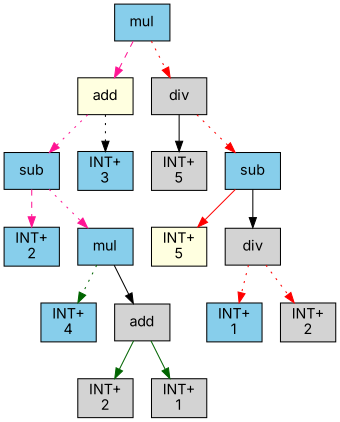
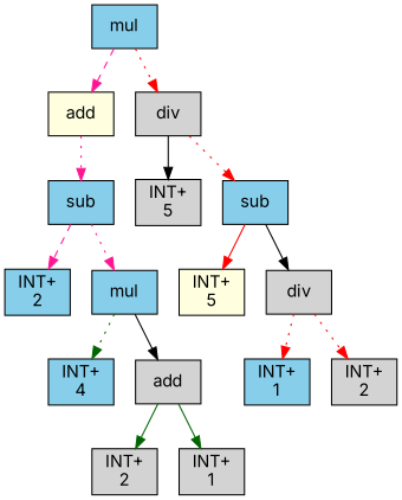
  digraph {
    fontname=Inter
    node [shape=box style=filled fillcolor=skyblue fontname=Inter]
    edge [color=red style=dotted fontname=Inter]
    n1 [label=mul]
    n2 [label=add fillcolor=lightyellow]
    n3 [label=div fillcolor=lightgrey]
    n4 [label=sub]
-   n5 [label="INT+\n3"]
    n6 [label="INT+\n2"]
    n7 [label=mul]
    n8 [label="INT+\n4"]
    n9 [label=add fillcolor=lightgrey]
    n10 [label="INT+\n2" fillcolor=lightgrey]
    n11 [label="INT+\n1" fillcolor=lightgrey]
    n12 [label="INT+\n5" fillcolor=lightgrey]
    n13 [label=sub]
    n14 [label="INT+\n5" fillcolor=lightyellow]
    n15 [label=div fillcolor=lightgrey]
    n16 [label="INT+\n1"]
    n17 [label="INT+\n2" fillcolor=lightgrey]
    n1 -> n2 [color=deeppink style=dashed]
    n1 -> n3
    n2 -> n4 [color=deeppink]
-   n2 -> n5 [color=black]
    n3 -> n12 [color=black style=solid]
    n3 -> n13
    n4 -> n6 [color=deeppink style=dashed]
    n4 -> n7 [color=deeppink]
    n7 -> n8 [color=darkgreen]
    n7 -> n9 [color=black style=solid]
    n9 -> n10 [color=darkgreen style=solid]
    n9 -> n11 [color=darkgreen style=solid]
    n13 -> n14 [style=solid]
    n13 -> n15 [color=black style=solid]
    n15 -> n16
    n15 -> n17
  }
